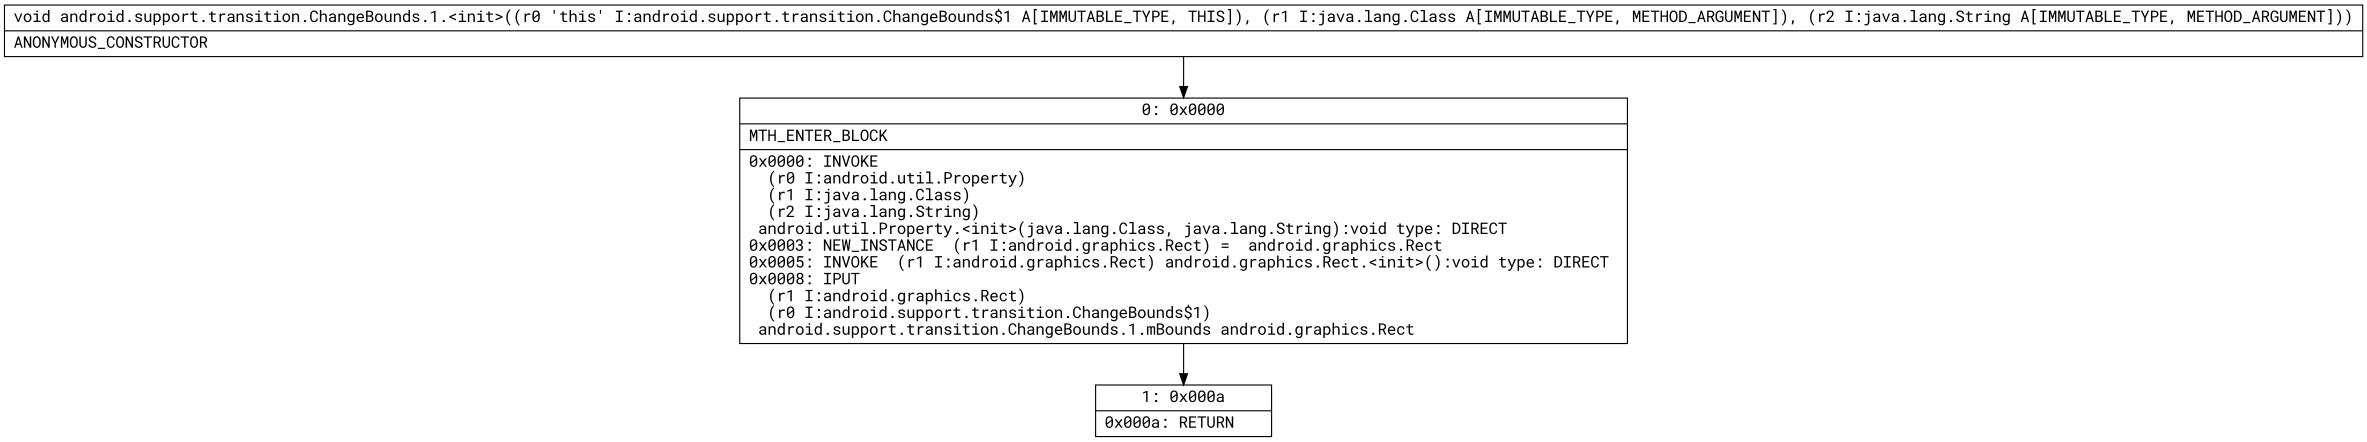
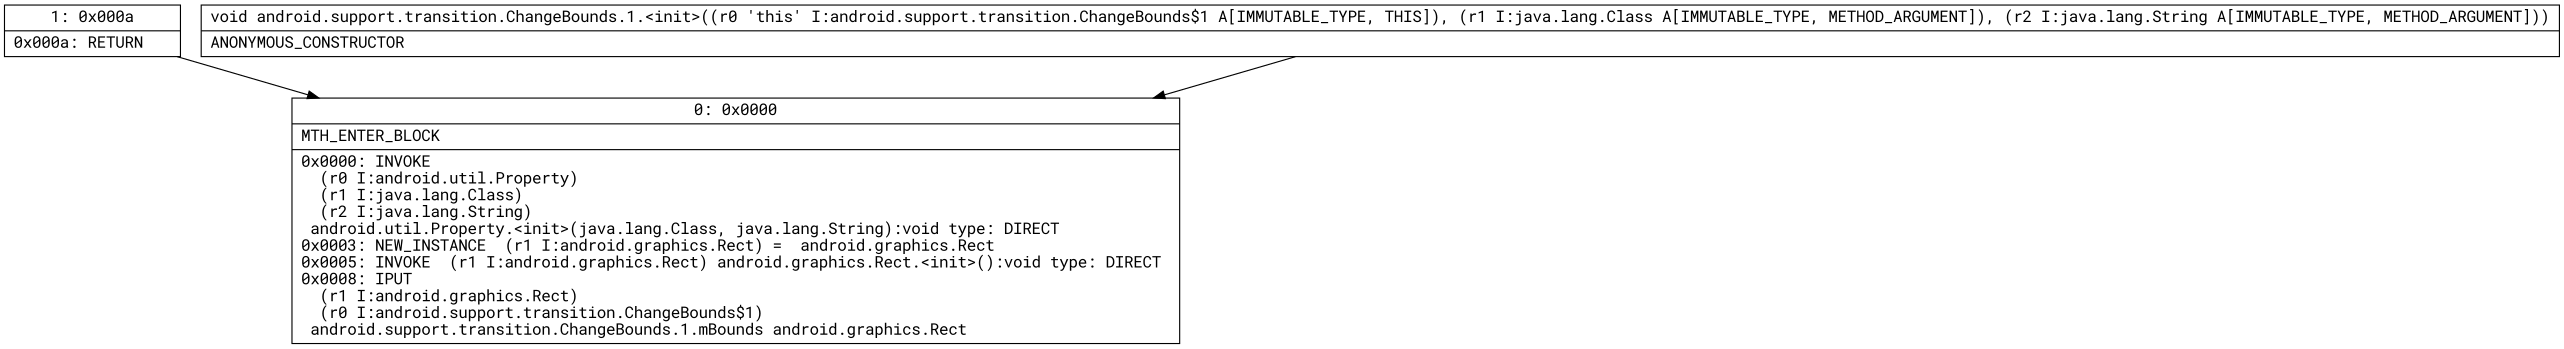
  digraph {
    fontname="Roboto Mono"
    node [shape=record fontname="Roboto Mono"]
    edge [fontname="Roboto Mono"]
    n1 [label="{0\:\ 0x0000|MTH_ENTER_BLOCK\l|0x0000: INVOKE  \l  (r0 I:android.util.Property)\l  (r1 I:java.lang.Class)\l  (r2 I:java.lang.String)\l android.util.Property.\<init\>(java.lang.Class, java.lang.String):void type: DIRECT \l0x0003: NEW_INSTANCE  (r1 I:android.graphics.Rect) =  android.graphics.Rect \l0x0005: INVOKE  (r1 I:android.graphics.Rect) android.graphics.Rect.\<init\>():void type: DIRECT \l0x0008: IPUT  \l  (r1 I:android.graphics.Rect)\l  (r0 I:android.support.transition.ChangeBounds$1)\l android.support.transition.ChangeBounds.1.mBounds android.graphics.Rect \l}"]
    n2 [label="{1\:\ 0x000a|0x000a: RETURN   \l}"]
    n3 [label="{void android.support.transition.ChangeBounds.1.\<init\>((r0 'this' I:android.support.transition.ChangeBounds$1 A[IMMUTABLE_TYPE, THIS]), (r1 I:java.lang.Class A[IMMUTABLE_TYPE, METHOD_ARGUMENT]), (r2 I:java.lang.String A[IMMUTABLE_TYPE, METHOD_ARGUMENT]))  | ANONYMOUS_CONSTRUCTOR\l}"]
-   n1 -> n2
+   n2 -> n1
    n3 -> n1
  }
